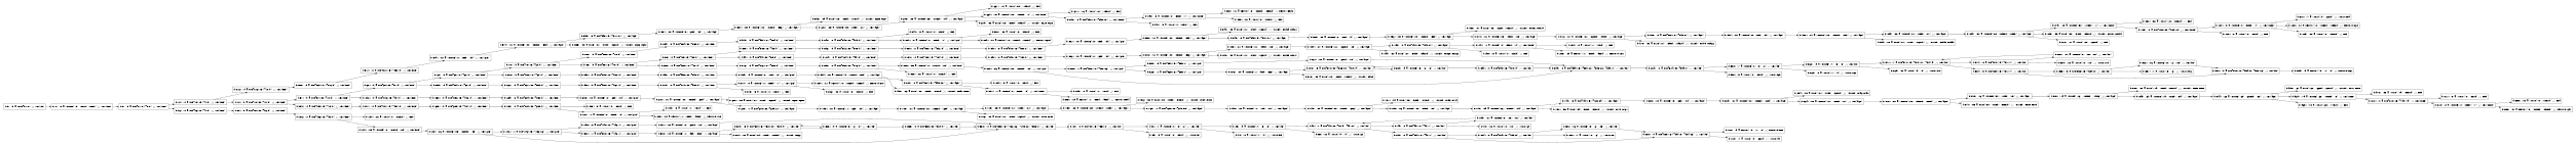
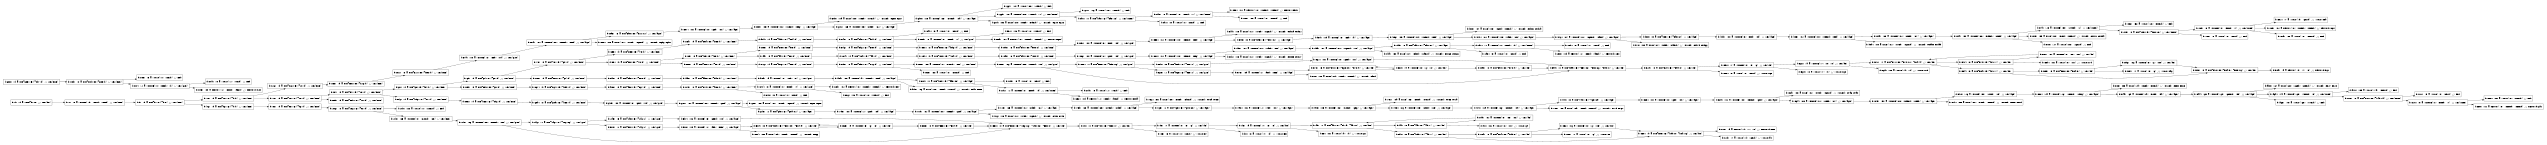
  digraph {
    fontname=consolas
    rankdir=LR
    node [fontname=consolas shape=record]
    edge [fontname=consolas]
    n1 [label="0x0: .0 = uPHI~0-MEM // mem(0B)"]
    n2 [label="0x4: .3 = MSTORE(.0, .2#40, .1#80) // mem(32B)"]
    n3 [label="0xd: .0 = PHI~d-MEM(~0.3) // mem(32B)"]
    n4 [label="0x41: .0 = PHI~41-MEM(~d.0) // mem(32B)"]
    n5 [label="0xb6: .0 = PHI~b6-MEM(~d.0) // mem(32B)"]
    n6 [label="0x146: .0 = PHI~146-MEM(~41.0) // mem(32B)"]
    n7 [label="0x4c: .0 = PHI~4c-MEM(~41.0) // mem(32B)"]
    n8 [label="0xc2: .0 = PHI~c2-MEM(~b6.0) // mem(32B)"]
    n9 [label="0x152: .0 = PHI~152-MEM(~146.0) // mem(32B)"]
    n10 [label="0x57: .0 = PHI~57-MEM(~4c.0) // mem(32B)"]
    n11 [label="0x1ab: .0 = PHI~1ab-MEM(~4c.0) // mem(32B)"]
    n12 [label="0x4a6: .1 = PHI~4a6-MEM(~c2.0) // mem(32B)"]
    n13 [label="0x544: .2 = PHI~544-MEM(~152.0) // mem(32B)"]
    n14 [label="0x62: .0 = PHI~62-MEM(~57.0) // mem(32B)"]
    n15 [label="0x1d6: .0 = PHI~1d6-MEM(~57.0) // mem(32B)"]
-   n16 [label="0x1b7: .0 = PHI~1b7-MEM(~1ab.0) // mem(32B)"]
    n17 [label="0x4cb: .22 = MLOAD(.1, .21#40) // #80"]
    n18 [label="0x4d1: .25 = MSTORE(.1, .24#40, .23) // mem(32B)"]
    n19 [label="0x579: .11 = MSTORE(.2, .5#0, .10) // mem(64B)"]
    n20 [label="0x6d: .0 = PHI~6d-MEM(~62.0) // mem(32B)"]
    n21 [label="0x25b: .0 = PHI~25b-MEM(~62.0) // mem(32B)"]
    n22 [label="0x1e2: .0 = PHI~1e2-MEM(~1d6.0) // mem(32B)"]
    n23 [label="0x683: .0 = PHI~683-MEM(~1b7.0) // mem(32B)"]
    n24 [label="0x4d8: .26 = MSTORE(.25, .22#80, .13) // mem(64B)"]
    n25 [label="0x57f: .14 = MSTORE(.11, .13#20, .5#0) // mem(96B)"]
    n26 [label="0x78: .0 = PHI~78-MEM(~6d.0) // mem(32B)"]
    n27 [label="0x28c: .0 = PHI~28c-MEM(~6d.0) // mem(32B)"]
    n28 [label="0x267: .0 = PHI~267-MEM(~25b.0) // mem(32B)"]
    n29 [label="0x689: .2 = PHI~689-MEM(~1e2.0) // mem(32B)"]
    n30 [label="0x1c0: .1 = PHI~1c0-MEM(~683.0) // mem(32B)"]
    n31 [label="0x4f6: .4 = PHI~4f6-MEM(~4a6.26) // mem(64B)"]
    n32 [label="0x53c: .1 = PHI~53c-MEM(~4a6.26, ~4fe.12, ~533.1) // mem(0B)"]
    n33 [label="0x593: .3 = PHI~593-MEM(~544.14) // mem(96B)"]
    n34 [label="0x585: .18 = SHA3(.14, .17#0, .16#40) // 'SHA3i' %606 %601"]
    n35 [label="0x2e3: .0 = PHI~2e3-MEM(~78.0) // mem(32B)"]
    n36 [label="0x83: .0 = PHI~83-MEM(~78.0) // mem(32B)"]
    n37 [label="0x298: .0 = PHI~298-MEM(~28c.0) // mem(32B)"]
    n38 [label="0x982: .0 = PHI~982-MEM(~267.0) // mem(32B)"]
    n39 [label="0x6be: .11 = MSTORE(.2, .6#0, .10) // mem(64B)"]
    n40 [label="0x1c3: .3 = MLOAD(.1, .2#40) // #80"]
    n41 [label="0x1c7: .4 = MSTORE(.1, .3#80, .0) // mem(64B)"]
    n42 [label="0x4fe: .5 = PHI~4fe-MEM(~4f6.4) // mem(64B)"]
    n43 [label="0x511: .4 = PHI~511-MEM(~4f6.4) // mem(64B)"]
    n44 [label="0xcb: .1 = PHI~cb-MEM(~53c.1) // mem(0B)"]
    n45 [label="0x5c7: .12 = MSTORE(.3, .6#0, .11) // mem(96B)"]
    n46 [label="0x2ef: .0 = PHI~2ef-MEM(~2e3.0) // mem(32B)"]
    n47 [label="0x8e: .0 = PHI~8e-MEM(~83.0) // mem(32B)"]
    n48 [label="0x33a: .0 = PHI~33a-MEM(~83.0) // mem(32B)"]
    n49 [label="0x995: .1 = PHI~995-MEM(~298.0) // mem(32B)"]
    n50 [label="0x270: .1 = PHI~270-MEM(~982.0) // mem(32B)"]
    n51 [label="0x6c4: .14 = MSTORE(.11, .13#20, .6#0) // mem(96B)"]
    n52 [label="0x1d0: .8 = MLOAD(.4, .7#40) // #80"]
    n53 [label="0x1d5: .10 = RETURN(.4, .8#80, .9#20) // RETURN0xd4a"]
    n54 [label="0x507: .12 = MSTORE(.5, .6#a0, .11) // mem(96B)"]
    n55 [label="0x518: .10 = MSTORE(.4, .9#0, .5#2) // mem(96B)"]
    n56 [label="0xd8: .7 = MSTORE(.1, .3, .6) // mem(0B)"]
    n57 [label="0xce: .3 = MLOAD(.1, .2#40) // MLOADx57"]
    n58 [label="0x5cd: .15 = MSTORE(.12, .14#20, .5#6) // mem(96B)"]
    n59 [label="0x9dd: .0 = PHI~9dd-MEM(~2ef.0) // mem(32B)"]
    n60 [label="0x3ca: .0 = PHI~3ca-MEM(~8e.0) // mem(32B)"]
    n61 [label="0x99: .0 = PHI~99-MEM(~8e.0) // mem(32B)"]
    n62 [label="0x346: .0 = PHI~346-MEM(~33a.0) // mem(32B)"]
    n63 [label="0x9c9: .9 = MSTORE(.1, .4#0, .8) // mem(64B)"]
    n64 [label="0x27d: .8 = MSTORE(.1, .3#80, .7) // mem(64B)"]
    n65 [label="0x273: .3 = MLOAD(.1, .2#40) // #80"]
    n66 [label="0x6ca: .18 = SHA3(.14, .17#0, .16#40) // 'SHA3i' %688 %683"]
    n67 [label="0x6d8: .4 = PHI~6d8-MEM(~689.14) // mem(96B)"]
    n68 [label="0x51f: .5 = PHI~51f-MEM(~511.10, ~51f.9) // mem(0B)"]
    n69 [label="0x51d: .13 = SHA3(.10, .12#0, .11#20) // 'SHA3i' %566"]
    n70 [label="0xde: .9 = MSTORE(.7, .5, .8) // mem(0B)"]
    n71 [label="0xdc: .8 = MLOAD(.7, .0) // MLOADx5e"]
    n72 [label="0x5d3: .19 = SHA3(.15, .18#0, .17#40) // 'SHA3i' %633 %627"]
    n73 [label="0x604: .25 = MSTORE(.15, .20#0, .24) // mem(96B)"]
    n74 [label="0x2f8: .1 = PHI~2f8-MEM(~9dd.0) // mem(32B)"]
    n75 [label="0x3d6: .0 = PHI~3d6-MEM(~3ca.0) // mem(32B)"]
    n76 [label="0x42f: .0 = PHI~42f-MEM(~99.0) // mem(32B)"]
    n77 [label="0xa03: .1 = PHI~a03-MEM(~346.0) // mem(32B)"]
    n78 [label="0x9cf: .12 = MSTORE(.9, .11#20, .3#0) // mem(96B)"]
    n79 [label="0x28b: .14 = RETURN(.8, .12#80, .13#20) // RETURN0x3c7"]
    n80 [label="0x286: .12 = MLOAD(.8, .11#40) // #80"]
    n81 [label="0x70a: .11 = MSTORE(.4, .6#0, .10) // mem(96B)"]
    n82 [label="0x523: .9 = MSTORE(.5, .6, .8) // mem(0B)"]
    n83 [label="0xf0: .7 = PHI~f0-MEM(~cb.9, ~f9.14) // mem(0B)"]
    n84 [label="0xe5: .12 = MLOAD(.9, .0) // MLOADx62"]
    n85 [label="0x60a: .28 = MSTORE(.25, .27#20, .19) // mem(96B)"]
    n86 [label="0x2fb: .3 = MLOAD(.1, .2#40) // #80"]
    n87 [label="0x32b: .8 = MSTORE(.1, .3#80, .7) // mem(64B)"]
    n88 [label="0xaa1: .2 = PHI~aa1-MEM(~3d6.0) // mem(32B)"]
    n89 [label="0x43b: .0 = PHI~43b-MEM(~42f.0) // mem(32B)"]
    n90 [label="0xa2e: .25 = MSTORE(.1, .24#40, .23) // mem(32B)"]
    n91 [label="0xa28: .22 = MLOAD(.1, .21#40) // #80"]
    n92 [label="0x2cd: .1 = PHI~2cd-MEM(~995.12) // mem(96B)"]
    n93 [label="0x9d5: .16 = SHA3(.12, .15#0, .14#40) // 'SHA3i' %894 %888"]
    n94 [label="0x710: .14 = MSTORE(.11, .13#20, .6#0) // mem(96B)"]
    n95 [label="0x533: .1 = PHI~533-MEM(~51f.9) // mem(0B)"]
    n96 [label="0xf9: .8 = PHI~f9-MEM(~f0.7) // mem(0B)"]
    n97 [label="0x10b: .3 = PHI~10b-MEM(~f0.7) // mem(0B)"]
    n98 [label="0x667: .41 = MLOAD(.28, .40#40) // #80"]
    n99 [label="0x66b: .42 = MSTORE(.28, .41#80, .4) // mem(128B)"]
    n100 [label="0x610: .32 = SHA3(.28, .31#0, .30#40) // 'SHA3i' %648 %642"]
    n101 [label="0x334: .12 = MLOAD(.8, .11#40) // #80"]
    n102 [label="0x339: .14 = RETURN(.8, .12#80, .13#20) // RETURNx56cd"]
    n103 [label="0xab1: .3 = PHI~ab1-MEM(~aa1.2) // mem(32B)"]
    n104 [label="0xc91: .2 = PHI~c91-MEM(~43b.0) // mem(32B)"]
    n105 [label="0xa35: .26 = MSTORE(.25, .22#80, .13) // mem(64B)"]
    n106 [label="0x2d0: .3 = MLOAD(.1, .2#40) // #80"]
    n107 [label="0x2d4: .4 = MSTORE(.1, .3#80, .0) // mem(128B)"]
    n108 [label="0x74a: .25 = MSTORE(.14, .20#0, .24) // mem(96B)"]
    n109 [label="0x716: .18 = SHA3(.14, .17#0, .16#40) // 'SHA3i' %713 %708"]
    n110 [label="0x100: .14 = MSTORE(.8, .13, .12) // mem(0B)"]
    n111 [label="0xfc: .12 = MLOAD(.8, .11) // MLOADx6f"]
    n112 [label="0x11f: .3 = PHI~11f-MEM(~10b.3) // mem(0B)"]
    n113 [label="0x138: .0 = PHI~138-MEM(~10b.3, ~11f.16) // mem(0B)"]
    n114 [label="0x674: .46 = MLOAD(.42, .45#40) // #80"]
    n115 [label="0x191: .1 = PHI~191-MEM(~593.42) // mem(128B)"]
    n116 [label="0xae4: .11 = MSTORE(.3, .5#0, .10) // mem(64B)"]
    n117 [label="0xcc6: .11 = MSTORE(.2, .6#0, .10) // mem(64B)"]
    n118 [label="0xa53: .4 = PHI~a53-MEM(~a03.26) // mem(64B)"]
    n119 [label="0xa99: .1 = PHI~a99-MEM(~a5b.12, ~a03.26, ~a90.1) // mem(0B)"]
    n120 [label="0x2dd: .8 = MLOAD(.4, .7#40) // #80"]
    n121 [label="0x2e2: .10 = RETURN(.4, .8#80, .9#20) // RETURNx5adf"]
    n122 [label="0x750: .28 = MSTORE(.25, .27#20, .20#0) // mem(96B)"]
    n123 [label="0x132: .16 = MSTORE(.3, .6, .15) // mem(0B)"]
    n124 [label="0x123: .7 = MLOAD(.3, .6) // MLOADx88"]
    n125 [label="0x145: .9 = RETURN(.0, .7, .8) // RETURN0x2a3"]
    n126 [label="0x140: .7 = MLOAD(.0, .6#40) // MLOADx9b"]
    n127 [label="0x19c: .8 = MSTORE(.1, .3#80, .7) // mem(128B)"]
    n128 [label="0x194: .3 = MLOAD(.1, .2#40) // #80"]
    n129 [label="0xaea: .14 = MSTORE(.11, .13#20, .5#0) // mem(96B)"]
    n130 [label="0xccc: .14 = MSTORE(.11, .13#20, .5#6) // mem(96B)"]
    n131 [label="0xa5b: .5 = PHI~a5b-MEM(~a53.4) // mem(64B)"]
    n132 [label="0xa6e: .4 = PHI~a6e-MEM(~a53.4) // mem(64B)"]
    n133 [label="0x34f: .1 = PHI~34f-MEM(~a99.1) // mem(0B)"]
    n134 [label="0x756: .32 = SHA3(.28, .31#0, .30#40) // 'SHA3i' %729 %725"]
    n135 [label="0x765: .4 = PHI~765-MEM(~6d8.28) // mem(96B)"]
    n136 [label="0x1aa: .14 = RETURN(.8, .12#80, .13#20) // RETURNx35d2"]
    n137 [label="0x1a5: .12 = MLOAD(.8, .11#40) // #80"]
    n138 [label="0xaf0: .18 = SHA3(.14, .17#0, .16#40) // 'SHA3i' %1029 %1024"]
    n139 [label="0xafe: .3 = PHI~afe-MEM(~ab1.14) // mem(96B)"]
    n140 [label="0xd03: .24 = MSTORE(.14, .19#0, .23) // mem(96B)"]
    n141 [label="0xcd2: .18 = SHA3(.14, .17#0, .16#40) // 'SHA3i' %1153 %1147"]
    n142 [label="0xa64: .12 = MSTORE(.5, .6#a0, .11) // mem(96B)"]
    n143 [label="0xa75: .10 = MSTORE(.4, .9#0, .5#3) // mem(96B)"]
    n144 [label="0x35c: .7 = MSTORE(.1, .3, .6) // mem(0B)"]
    n145 [label="0x352: .3 = MLOAD(.1, .2#40) // MLOADx165"]
    n146 [label="0x798: .12 = MSTORE(.4, .7#0, .11) // mem(96B)"]
    n147 [label="0xb30: .10 = MSTORE(.3, .5#0, .9) // mem(96B)"]
    n148 [label="0xd09: .27 = MSTORE(.24, .26#20, .18) // mem(96B)"]
    n149 [label="0xa7c: .5 = PHI~a7c-MEM(~a6e.10, ~a7c.9) // mem(0B)"]
    n150 [label="0xa7a: .13 = SHA3(.10, .12#0, .11#20) // 'SHA3i' %980"]
    n151 [label="0x362: .9 = MSTORE(.7, .5, .8) // mem(0B)"]
    n152 [label="0x360: .8 = MLOAD(.7, .0) // MLOADx16c"]
    n153 [label="0x79e: .15 = MSTORE(.12, .14#20, .6#6) // mem(96B)"]
    n154 [label="0xb36: .13 = MSTORE(.10, .12#20, .5#0) // mem(96B)"]
    n155 [label="0x490: .1 = PHI~490-MEM(~c91.27) // mem(96B)"]
    n156 [label="0xd0f: .31 = SHA3(.27, .30#0, .29#40) // 'SHA3i' %1168 %1162"]
    n157 [label="0xa80: .9 = MSTORE(.5, .6, .8) // mem(0B)"]
    n158 [label="0x374: .7 = PHI~374-MEM(~37d.14, ~34f.9) // mem(0B)"]
    n159 [label="0x369: .12 = MLOAD(.9, .0) // MLOADx170"]
    n160 [label="0x7a4: .19 = SHA3(.15, .38#0, .17#40) // 'SHA3i' %755 %749"]
    n161 [label="0x7d5: .26 = MSTORE(.15, .20#0, .25) // mem(96B)"]
    n162 [label="0xb3c: .17 = SHA3(.13, .16#0, .15#40) // 'SHA3i' %1054 %1049"]
    n163 [label="0xb70: .24 = MSTORE(.13, .19#0, .23) // mem(96B)"]
    n164 [label="0x497: .4 = MSTORE(.1, .3#80, .0) // mem(128B)"]
    n165 [label="0x493: .3 = MLOAD(.1, .2#40) // #80"]
    n166 [label="0xa90: .1 = PHI~a90-MEM(~a7c.9) // mem(0B)"]
    n167 [label="0x37d: .8 = PHI~37d-MEM(~374.7) // mem(0B)"]
    n168 [label="0x38f: .3 = PHI~38f-MEM(~374.7) // mem(0B)"]
    n169 [label="0x7db: .29 = MSTORE(.26, .28#20, .19) // mem(96B)"]
    n170 [label="0xb76: .27 = MSTORE(.24, .26#20, .19#0) // mem(96B)"]
    n171 [label="0x4a0: .8 = MLOAD(.4, .7#40) // #80"]
    n172 [label="0x4a5: .10 = RETURN(.4, .8#80, .9#20) // RETURN0x431"]
    n173 [label="0x384: .14 = MSTORE(.8, .13, .12) // mem(0B)"]
    n174 [label="0x380: .12 = MLOAD(.8, .11) // MLOADx17d"]
    n175 [label="0x3a3: .3 = PHI~3a3-MEM(~38f.3) // mem(0B)"]
    n176 [label="0x3bc: .0 = PHI~3bc-MEM(~38f.3, ~3a3.16) // mem(0B)"]
    n177 [label="0x7f0: .3 = PHI~7f0-MEM(~765.29) // mem(96B)"]
    n178 [label="0x7e1: .33 = SHA3(.29, .32#0, .31#40) // 'SHA3i' %770 %764"]
    n179 [label="0xb8a: .3 = PHI~b8a-MEM(~afe.27) // mem(96B)"]
    n180 [label="0xb7c: .31 = SHA3(.27, .30#0, .29#40) // 'SHA3i' %1070 %1066"]
    n181 [label="0x3b6: .16 = MSTORE(.3, .6, .15) // mem(0B)"]
    n182 [label="0x3a7: .7 = MLOAD(.3, .6) // MLOADx196"]
    n183 [label="0x3c9: .9 = RETURN(.0, .7, .8) // RETURN0x364"]
    n184 [label="0x823: .11 = MSTORE(.3, .6#0, .10) // mem(96B)"]
    n185 [label="0xbbd: .11 = MSTORE(.3, .5#0, .10) // mem(96B)"]
    n186 [label="0x3c4: .7 = MLOAD(.0, .6#40) // MLOADx1a9"]
    n187 [label="0x829: .14 = MSTORE(.11, .13#20, .6#0) // mem(96B)"]
    n188 [label="0xbc3: .14 = MSTORE(.11, .13#20, .5#0) // mem(96B)"]
    n189 [label="0x82f: .18 = SHA3(.14, .17#0, .16#40) // 'SHA3i' %796 %791"]
    n190 [label="0x86f: .28 = MSTORE(.14, .23#0, .27) // mem(96B)"]
    n191 [label="0xc09: .28 = MSTORE(.14, .23#0, .27) // mem(96B)"]
    n192 [label="0xbc9: .18 = SHA3(.14, .17#0, .16#40) // 'SHA3i' %1095 %1090"]
    n193 [label="0x875: .31 = MSTORE(.28, .30#20, .23#0) // mem(96B)"]
    n194 [label="0xc0f: .31 = MSTORE(.28, .30#20, .23#0) // mem(96B)"]
    n195 [label="0x8bc: .46 = MSTORE(.31, .41#0, .45) // mem(96B)"]
    n196 [label="0x87b: .35 = SHA3(.31, .34#0, .33#40) // 'SHA3i' %815 %810"]
    n197 [label="0xc79: .48 = MSTORE(.31, .47#80, .4) // mem(128B)"]
    n198 [label="0xc15: .35 = SHA3(.31, .34#0, .33#40) // 'SHA3i' %1114 %1109"]
    n199 [label="0xc75: .47 = MLOAD(.31, .46#40) // #80"]
    n200 [label="0x8c2: .49 = MSTORE(.46, .48#20, .40#6) // mem(96B)"]
    n201 [label="0xc82: .52 = MLOAD(.48, .51#40) // #80"]
    n202 [label="0x415: .1 = PHI~415-MEM(~b8a.48) // mem(128B)"]
    n203 [label="0x8c8: .53 = SHA3(.49, .52#0, .51#40) // 'SHA3i' %833 %828"]
    n204 [label="0x8f9: .60 = MSTORE(.49, .54#0, .59) // mem(96B)"]
    n205 [label="0x420: .8 = MSTORE(.1, .3#80, .7) // mem(128B)"]
    n206 [label="0x418: .3 = MLOAD(.1, .2#40) // #80"]
    n207 [label="0x8ff: .63 = MSTORE(.60, .62#20, .53) // mem(96B)"]
    n208 [label="0x42e: .14 = RETURN(.8, .12#80, .13#20) // RETURN0x26c"]
    n209 [label="0x429: .12 = MLOAD(.8, .11#40) // #80"]
    n210 [label="0x905: .67 = SHA3(.63, .66#0, .65#40) // 'SHA3i' %847 %841"]
    n211 [label="0x969: .79 = MSTORE(.63, .78#80, .5) // mem(128B)"]
    n212 [label="0x965: .78 = MLOAD(.63, .77#40) // #80"]
    n213 [label="0x972: .83 = MLOAD(.79, .82#40) // #80"]
    n214 [label="0x241: .1 = PHI~241-MEM(~7f0.79) // mem(128B)"]
    n215 [label="0x244: .3 = MLOAD(.1, .2#40) // #80"]
    n216 [label="0x24c: .8 = MSTORE(.1, .3#80, .7) // mem(128B)"]
    n217 [label="0x255: .12 = MLOAD(.8, .11#40) // #80"]
    n218 [label="0x25a: .14 = RETURN(.8, .12#80, .13#20) // RETURN0x694"]
    n1 -> n2
    n2 -> n3
    n3 -> n4
    n3 -> n5
    n4 -> n6
    n4 -> n7
    n5 -> n8
    n6 -> n9
    n7 -> n10
    n7 -> n11
    n8 -> n12
    n9 -> n13
    n10 -> n14
    n10 -> n15
-   n11 -> n16
    n12 -> n17
    n12 -> n18
    n13 -> n19
    n14 -> n20
    n14 -> n21
    n15 -> n22
-   n16 -> n23
    n18 -> n24
    n19 -> n25
    n20 -> n26
    n20 -> n27
    n21 -> n28
    n22 -> n29
    n23 -> n30
    n24 -> n31
    n24 -> n32
    n25 -> n33
    n25 -> n34
    n26 -> n35
    n26 -> n36
    n27 -> n37
    n28 -> n38
    n29 -> n39
    n30 -> n40
    n30 -> n41
    n31 -> n42
    n31 -> n43
    n32 -> n44
    n33 -> n45
    n35 -> n46
    n36 -> n47
    n36 -> n48
    n37 -> n49
    n38 -> n50
    n39 -> n51
    n41 -> n52
    n41 -> n53
    n42 -> n54
    n43 -> n55
    n44 -> n56
    n44 -> n57
    n45 -> n58
    n46 -> n59
    n47 -> n60
    n47 -> n61
    n48 -> n62
    n49 -> n63
    n50 -> n64
    n50 -> n65
    n51 -> n66
    n51 -> n67
    n54 -> n32
    n55 -> n68
    n55 -> n69
    n56 -> n70
    n56 -> n71
    n58 -> n72
    n58 -> n73
    n59 -> n74
    n60 -> n75
    n61 -> n76
    n62 -> n77
    n63 -> n78
    n64 -> n79
    n64 -> n80
    n67 -> n81
    n68 -> n82
    n70 -> n83
    n70 -> n84
    n73 -> n85
    n74 -> n86
    n74 -> n87
    n75 -> n88
    n76 -> n89
    n77 -> n90
    n77 -> n91
    n78 -> n92
    n78 -> n93
    n81 -> n94
    n82 -> n68
    n82 -> n95
    n83 -> n96
    n83 -> n97
    n85 -> n98
    n85 -> n99
    n85 -> n100
    n87 -> n101
    n87 -> n102
    n88 -> n103
    n89 -> n104
    n90 -> n105
    n92 -> n106
    n92 -> n107
    n94 -> n108
    n94 -> n109
    n95 -> n32
    n96 -> n110
    n96 -> n111
    n97 -> n112
    n97 -> n113
    n99 -> n114
    n99 -> n115
    n103 -> n116
    n104 -> n117
    n105 -> n118
    n105 -> n119
    n107 -> n120
    n107 -> n121
    n108 -> n122
    n110 -> n83
    n112 -> n123
    n112 -> n124
    n113 -> n125
    n113 -> n126
    n115 -> n127
    n115 -> n128
    n116 -> n129
    n117 -> n130
    n118 -> n131
    n118 -> n132
    n119 -> n133
    n122 -> n134
    n122 -> n135
    n123 -> n113
    n127 -> n136
    n127 -> n137
    n129 -> n138
    n129 -> n139
    n130 -> n140
    n130 -> n141
    n131 -> n142
    n132 -> n143
    n133 -> n144
    n133 -> n145
    n135 -> n146
    n139 -> n147
    n140 -> n148
    n142 -> n119
    n143 -> n149
    n143 -> n150
    n144 -> n151
    n144 -> n152
    n146 -> n153
    n147 -> n154
    n148 -> n155
    n148 -> n156
    n149 -> n157
    n151 -> n158
    n151 -> n159
    n153 -> n160
    n153 -> n161
    n154 -> n162
    n154 -> n163
    n155 -> n164
    n155 -> n165
    n157 -> n149
    n157 -> n166
    n158 -> n167
    n158 -> n168
    n161 -> n169
    n163 -> n170
    n164 -> n171
    n164 -> n172
    n166 -> n119
    n167 -> n173
    n167 -> n174
    n168 -> n175
    n168 -> n176
    n169 -> n177
    n169 -> n178
    n170 -> n179
    n170 -> n180
    n173 -> n158
    n175 -> n181
    n175 -> n182
    n176 -> n183
    n177 -> n184
    n179 -> n185
    n181 -> n176
    n184 -> n187
    n185 -> n188
    n187 -> n189
    n187 -> n190
    n188 -> n191
    n188 -> n192
    n190 -> n193
    n191 -> n194
    n193 -> n195
    n193 -> n196
    n194 -> n197
    n194 -> n198
    n194 -> n199
    n195 -> n200
    n197 -> n201
    n197 -> n202
    n200 -> n203
    n200 -> n204
    n202 -> n205
    n202 -> n206
    n204 -> n207
    n205 -> n186
    n205 -> n208
    n205 -> n209
    n207 -> n210
    n207 -> n211
    n207 -> n212
    n211 -> n213
    n211 -> n214
    n214 -> n215
    n214 -> n216
    n216 -> n217
    n216 -> n218
  }
